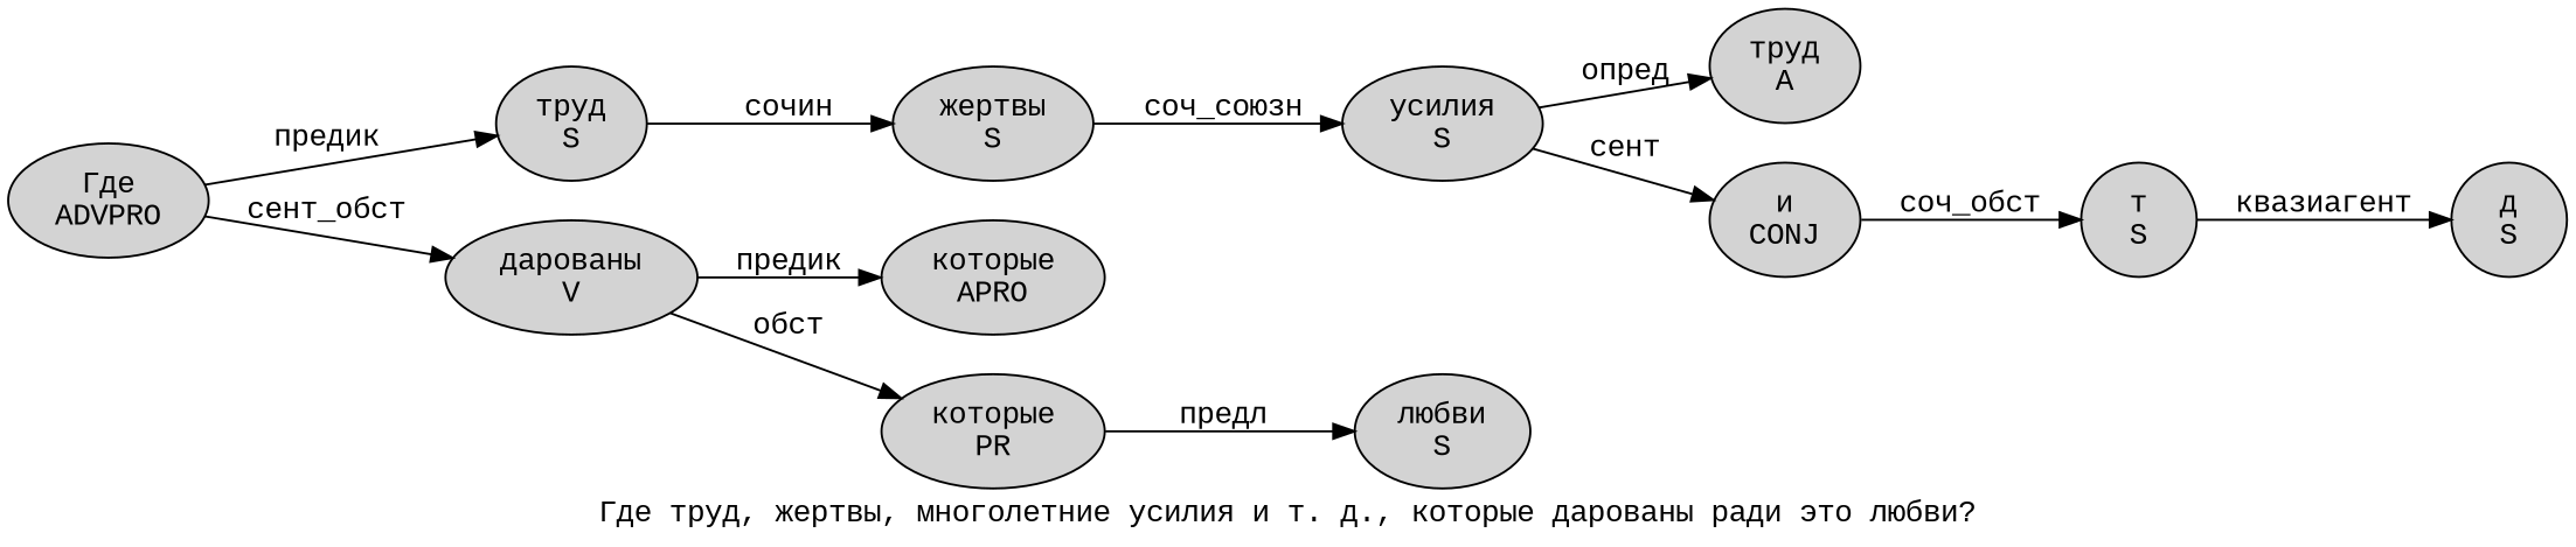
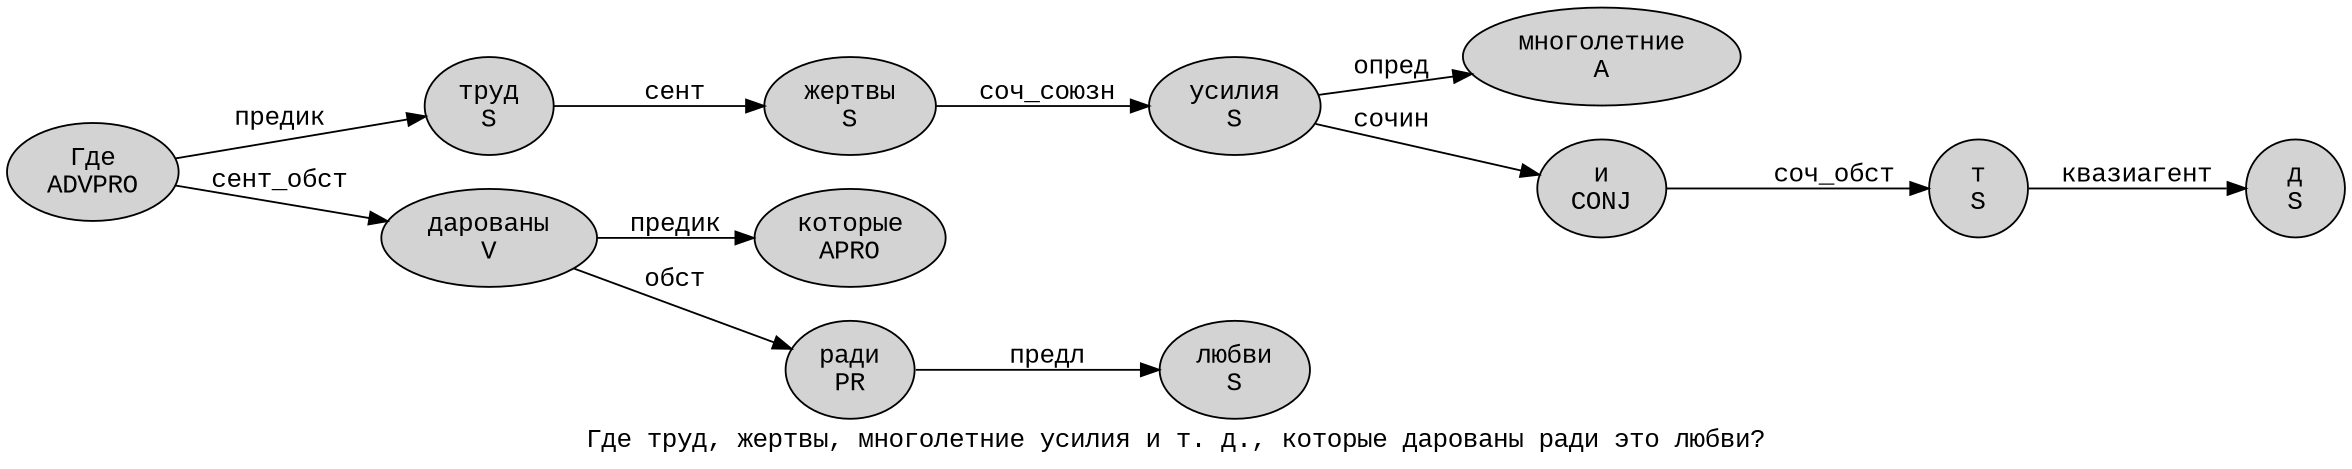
  digraph {
    fontname="Liberation Mono"
    label="Где труд, жертвы, многолетние усилия и т. д., которые дарованы ради это любви?"
    rankdir=LR
    node [fillcolor=lightgray fontname="Liberation Mono" penwidth=1 shape=ellipse style=filled]
    edge [fontname="Liberation Mono"]
    n1 [label="Где\nADVPRO"]
    n2 [label="труд\nS"]
    n3 [label="дарованы\nV"]
    n4 [label="жертвы\nS"]
    n5 [label="которые\nAPRO"]
-   n6 [label="которые\nPR"]
+   n6 [label="ради\nPR"]
    n7 [label="усилия\nS"]
-   n8 [label="труд\nA"]
+   n8 [label="многолетние\nA"]
    n9 [label="и\nCONJ"]
    n10 [label="т\nS"]
    n11 [label="д\nS"]
    n12 [label="любви\nS"]
    n1 -> n2 [label="предик"]
    n1 -> n3 [label="сент_обст"]
-   n2 -> n4 [label="сочин"]
+   n2 -> n4 [label="сент"]
    n3 -> n5 [label="предик"]
    n3 -> n6 [label="обст"]
    n4 -> n7 [label="соч_союзн"]
    n6 -> n12 [label="предл"]
    n7 -> n8 [label="опред"]
-   n7 -> n9 [label="сент"]
+   n7 -> n9 [label="сочин"]
    n9 -> n10 [label="соч_обст"]
    n10 -> n11 [label="квазиагент"]
  }
